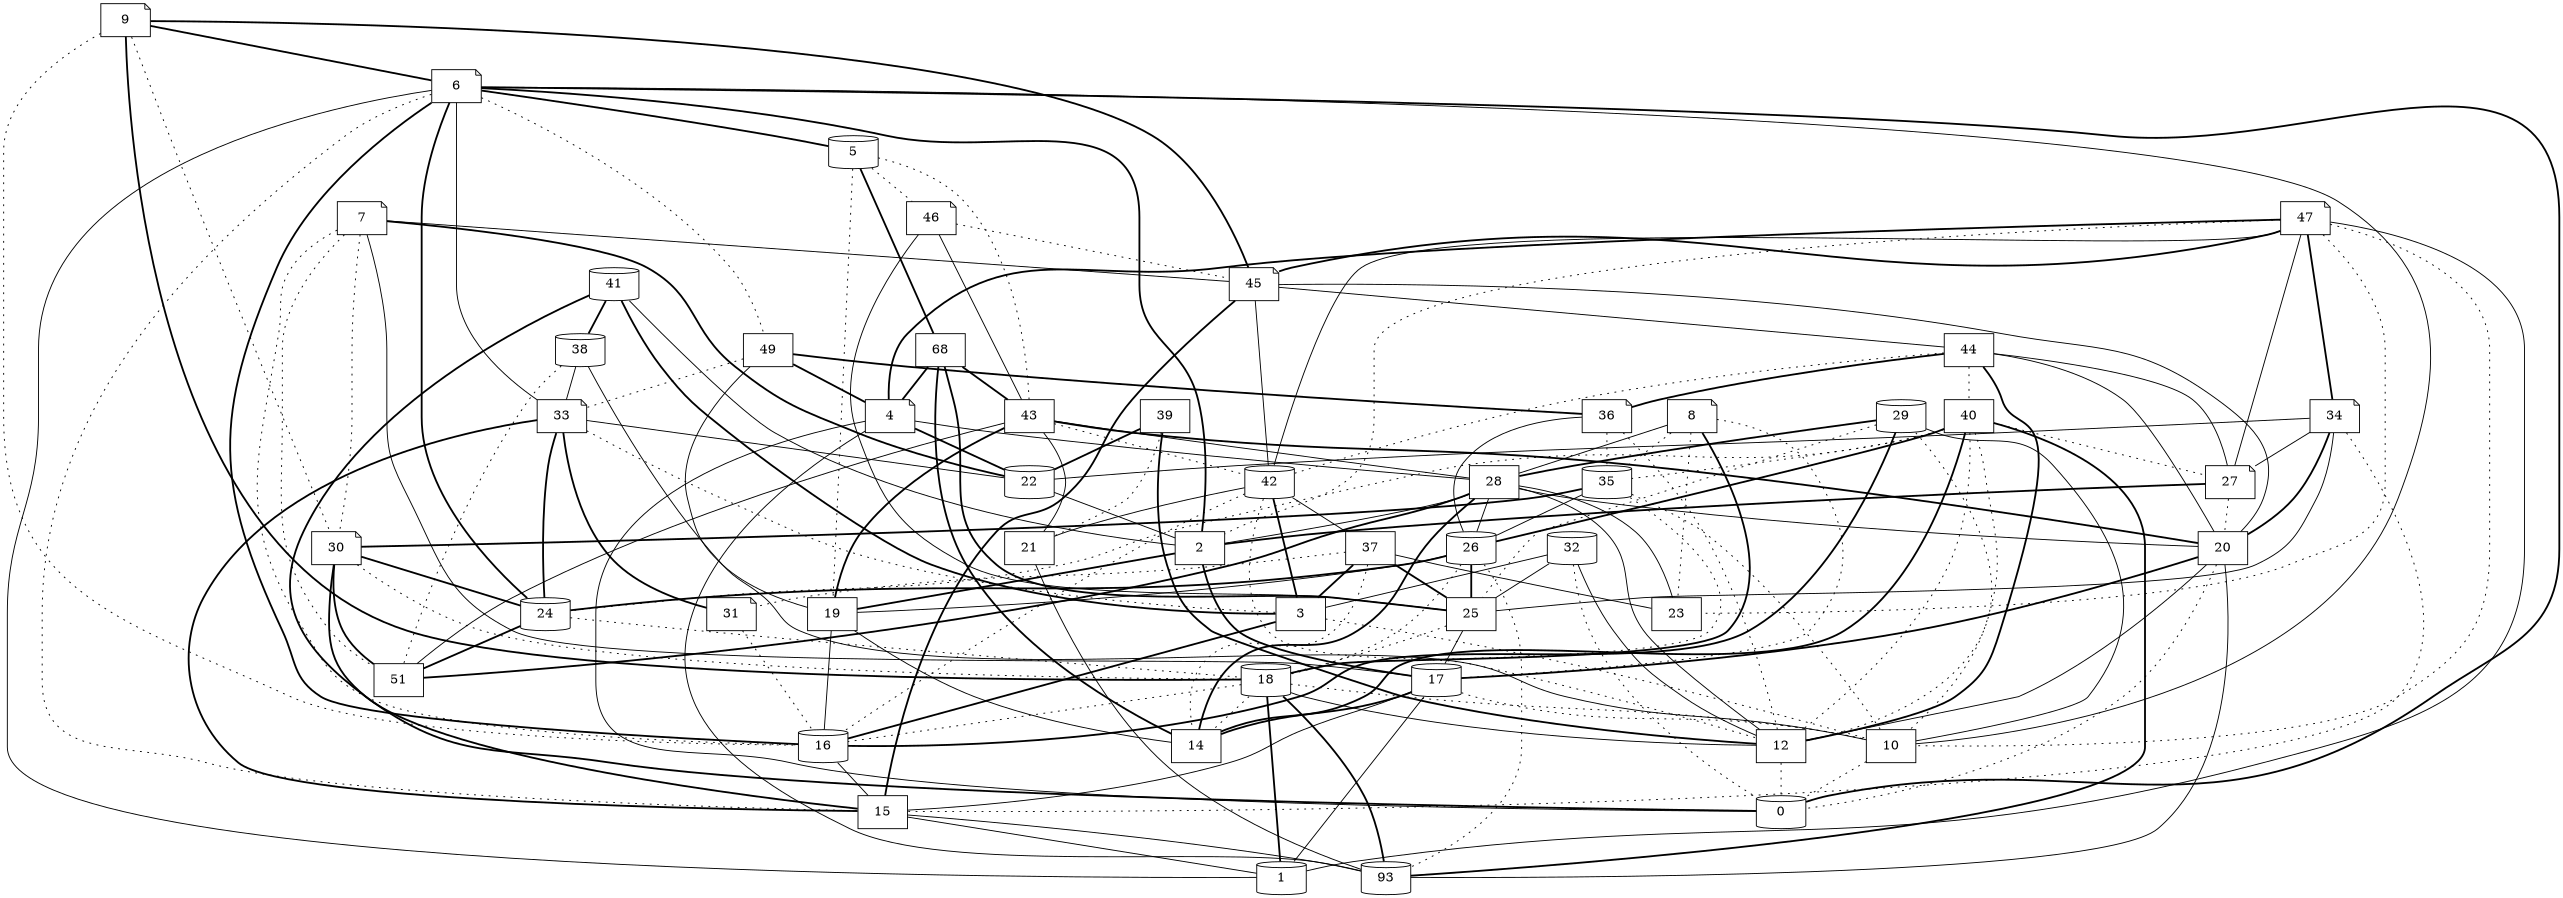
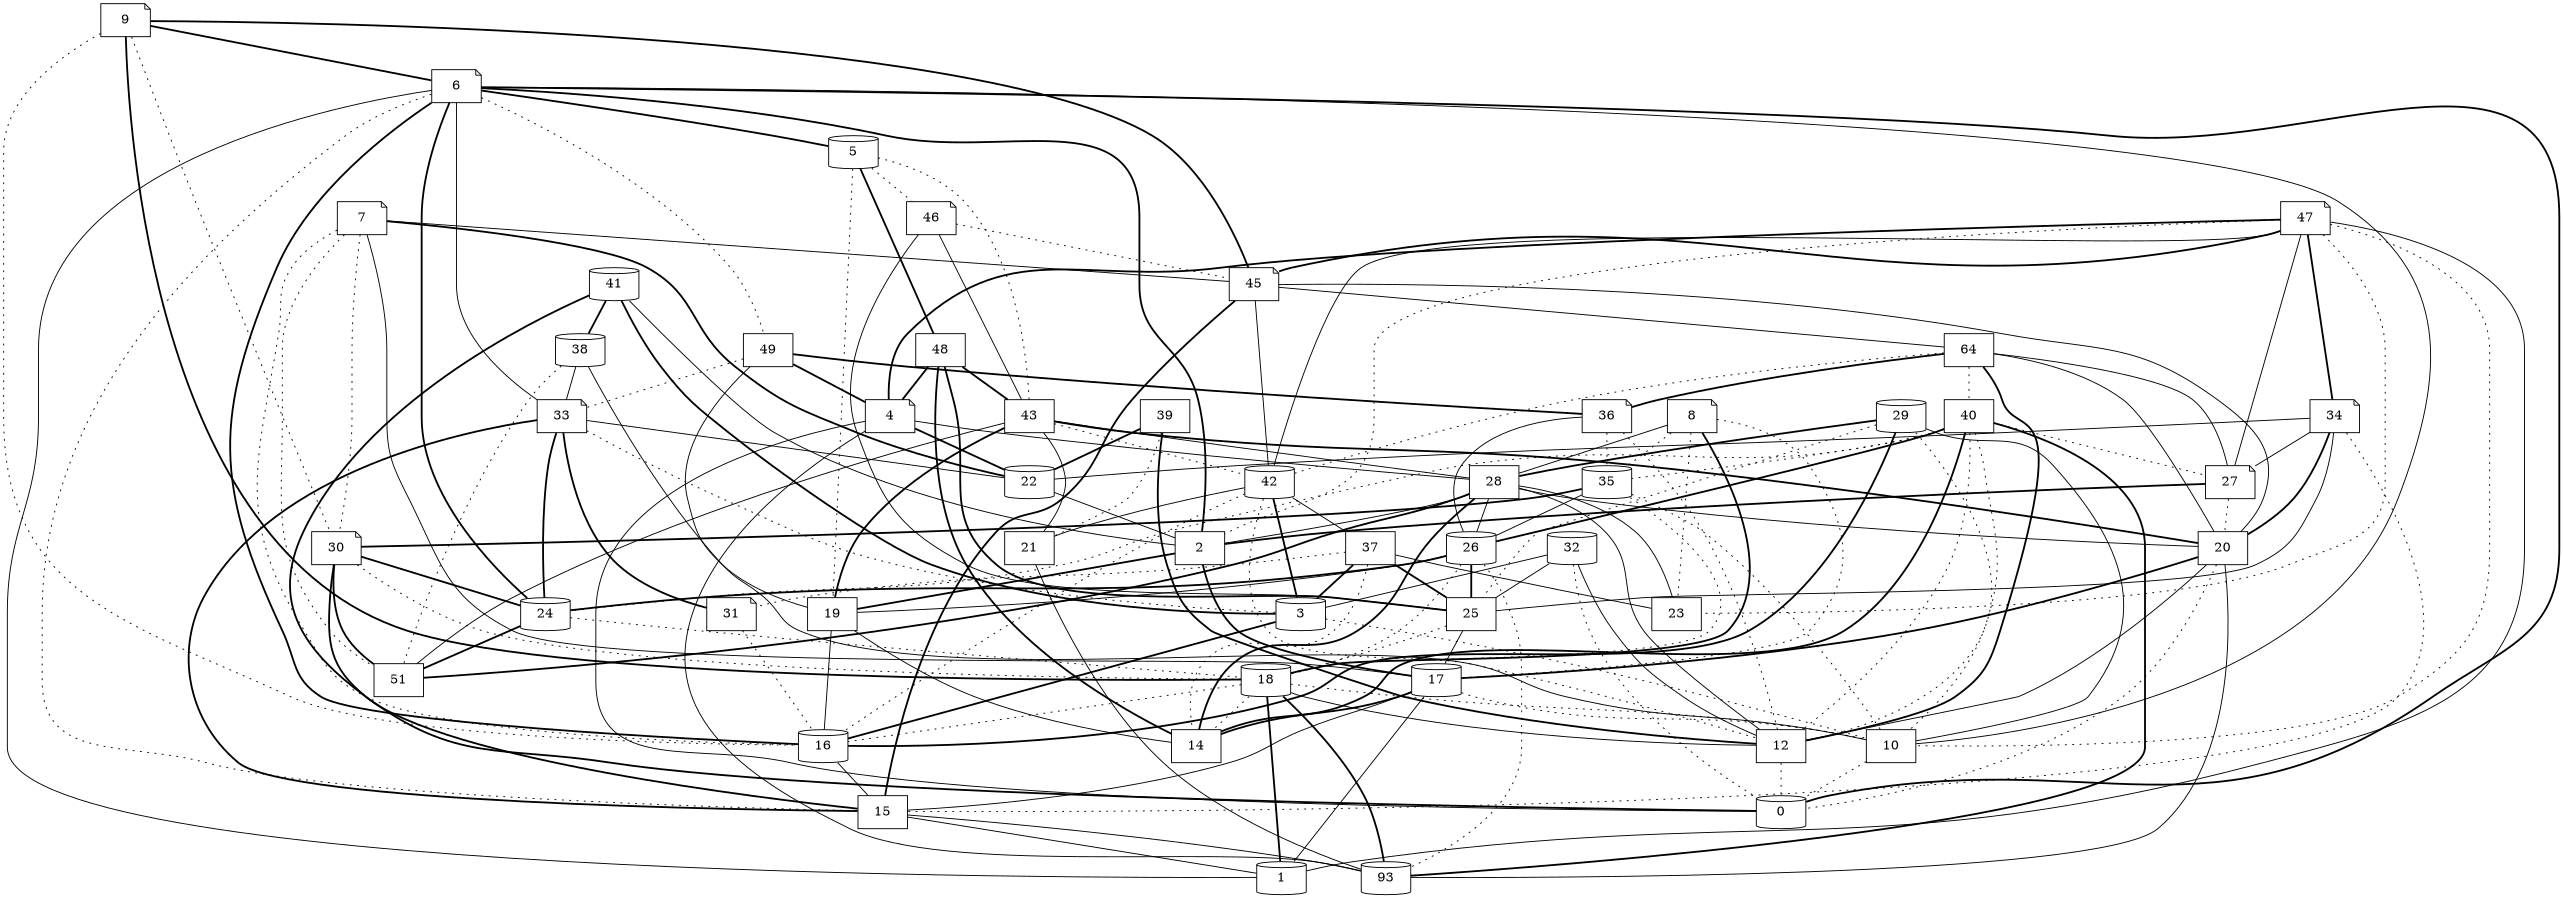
  digraph {
    node [shape=box]
    edge [color=black dir=none style=bold]
    31 [shape=note]
    16 [shape=cylinder]
    15
    22 [shape=cylinder]
    2
    19
    17 [shape=cylinder]
    39
    21
    12
    n11 [label=93 shape=cylinder]
    0 [shape=cylinder]
    14
    1 [shape=cylinder]
    10
    8 [shape=note]
    23
    28
    35 [shape=cylinder]
    18 [shape=cylinder]
    26 [shape=cylinder]
    n22 [label=51]
    20
    32 [shape=cylinder]
    25
-   3
+   3 [shape=cylinder]
    24 [shape=cylinder]
    7 [shape=note]
    30 [shape=note]
    45 [shape=note]
    40
    27 [shape=note]
    47 [shape=note]
    34 [shape=note]
    42 [shape=cylinder]
    4 [shape=note]
-   44
+   44 [label=64]
    37
    49
    33 [shape=note]
    36 [shape=note]
-   48 [label=68]
+   48
    43
    9 [shape=note]
    6 [shape=note]
    5 [shape=cylinder]
    46 [shape=note]
    41 [shape=cylinder]
    38 [shape=cylinder]
    29 [shape=cylinder]
    subgraph sub_1 {
      31
      16
      15
      22
      2
      19
      17
      39
      21
      12
      n11
      0
      14
      1
      10
      8
      23
      28
      35
      18
      26
      n22
      20
      32
      25
      3
      24
      7
      30
      45
      40
      27
      47
      34
      42
      4
      44
      37
      49
      33
      36
      48
      43
      9
      6
      5
      46
      41
      38
      29
    }
    31 -> 16 [style=dotted]
    16 -> 15 [style=solid]
    15 -> n11 [style=solid]
    15 -> 1 [style=solid]
    22 -> 2 [style=solid]
    2 -> 19
    2 -> 17
    19 -> 16 [style=solid]
    19 -> 14 [style=solid]
    17 -> 15 [style=solid]
    17 -> 14
    17 -> 1 [style=solid]
    17 -> 10 [style=dotted]
    39 -> 22
    39 -> 21 [style=dotted]
    39 -> 12
    21 -> n11 [style=solid]
    12 -> 0 [style=dotted]
    10 -> 0 [style=dotted]
    8 -> 17 [style=dotted]
    8 -> 23 [style=dotted]
    8 -> 28 [style=solid]
    8 -> 35 [style=dotted]
    8 -> 18
    28 -> 2 [style=solid]
    28 -> 12 [style=solid]
    28 -> 14
    28 -> 23 [style=solid]
    28 -> 26 [style=solid]
    28 -> n22
    28 -> 20 [style=solid]
    35 -> 10 [style=dotted]
    35 -> 18 [style=dotted]
    35 -> 26 [style=solid]
    35 -> 30
    18 -> 16 [style=dotted]
    18 -> 12 [style=solid]
    18 -> n11
    18 -> 14 [style=dotted]
    18 -> 1
    18 -> 10 [style=dotted]
    26 -> 19 [style=solid]
    26 -> n11 [style=dotted]
    26 -> 18 [style=dotted]
    26 -> 25
    26 -> 24
    20 -> 17
    20 -> 12 [style=solid]
    20 -> n11 [style=solid]
    20 -> 0 [style=dotted]
    32 -> 12 [style=solid]
    32 -> 0 [style=dotted]
    32 -> 25 [style=solid]
    32 -> 3 [style=solid]
    25 -> 17 [style=solid]
    25 -> 18 [style=dotted]
    3 -> 16
    3 -> 10 [style=dotted]
    24 -> 18 [style=dotted]
    24 -> n22
    7 -> 16 [style=dotted]
    7 -> 22
    7 -> 17 [style=solid]
    7 -> n22 [style=dotted]
    7 -> 30 [style=dotted]
    7 -> 45 [style=solid]
    30 -> 15
    30 -> 18 [style=dotted]
    30 -> n22
    30 -> 24
    45 -> 15
    45 -> 20 [style=solid]
    45 -> 42 [style=solid]
    45 -> 44 [style=solid]
    40 -> 12 [style=dotted]
    40 -> n11
    40 -> 14
    40 -> 10 [style=dotted]
    40 -> 35 [style=dotted]
    40 -> 26
    40 -> 24 [style=dotted]
    40 -> 27 [style=dotted]
    27 -> 2
    27 -> 20 [style=dotted]
    47 -> 2 [style=dotted]
    47 -> 1 [style=solid]
    47 -> 10 [style=dotted]
    47 -> 23 [style=dotted]
    47 -> 45
    47 -> 27 [style=solid]
    47 -> 34
    47 -> 42 [style=solid]
    47 -> 4
    34 -> 15 [style=dotted]
    34 -> 22 [style=solid]
    34 -> 20
    34 -> 25 [style=solid]
    34 -> 27 [style=solid]
    42 -> 16 [style=dotted]
    42 -> 21 [style=solid]
    42 -> 12 [style=dotted]
    42 -> 3
    42 -> 37 [style=solid]
    4 -> 22
    4 -> n11 [style=solid]
    4 -> 0 [style=solid]
    4 -> 28 [style=solid]
    44 -> 12
    44 -> 20 [style=solid]
    44 -> 40 [style=dotted]
    44 -> 27 [style=solid]
    44 -> 42 [style=dotted]
    44 -> 36
    37 -> 31 [style=dotted]
    37 -> 14 [style=dotted]
    37 -> 23 [style=solid]
    37 -> 25
    37 -> 3
    49 -> 19 [style=solid]
    49 -> 4
    49 -> 33 [style=dotted]
    49 -> 36
    33 -> 31
    33 -> 15
    33 -> 22 [style=solid]
    33 -> 3 [style=dotted]
    33 -> 24
    36 -> 12 [style=dotted]
    36 -> 35 [style=dotted]
    36 -> 26 [style=solid]
    48 -> 14
    48 -> 25
    48 -> 4
    48 -> 43
    43 -> 19
    43 -> 21 [style=solid]
    43 -> 28 [style=solid]
    43 -> n22 [style=solid]
    43 -> 20
    43 -> 42 [style=dotted]
    9 -> 16 [style=dotted]
    9 -> 18
    9 -> 30 [style=dotted]
    9 -> 45
    9 -> 6
    6 -> 16
    6 -> 15 [style=dotted]
    6 -> 2
    6 -> 0
    6 -> 1 [style=solid]
    6 -> 10 [style=solid]
    6 -> 24
    6 -> 49 [style=dotted]
    6 -> 33 [style=solid]
    6 -> 5
    5 -> 19 [style=dotted]
    5 -> 48
    5 -> 43 [style=dotted]
    5 -> 46 [style=dotted]
    46 -> 25 [style=solid]
    46 -> 45 [style=dotted]
    46 -> 43 [style=solid]
    41 -> 2 [style=solid]
    41 -> 0
    41 -> 3
    41 -> 38
    38 -> 10 [style=solid]
    38 -> n22 [style=dotted]
    38 -> 33 [style=solid]
    29 -> 16
    29 -> 12 [style=dotted]
    29 -> 10 [style=solid]
    29 -> 28
    29 -> 25 [style=dotted]
  }
